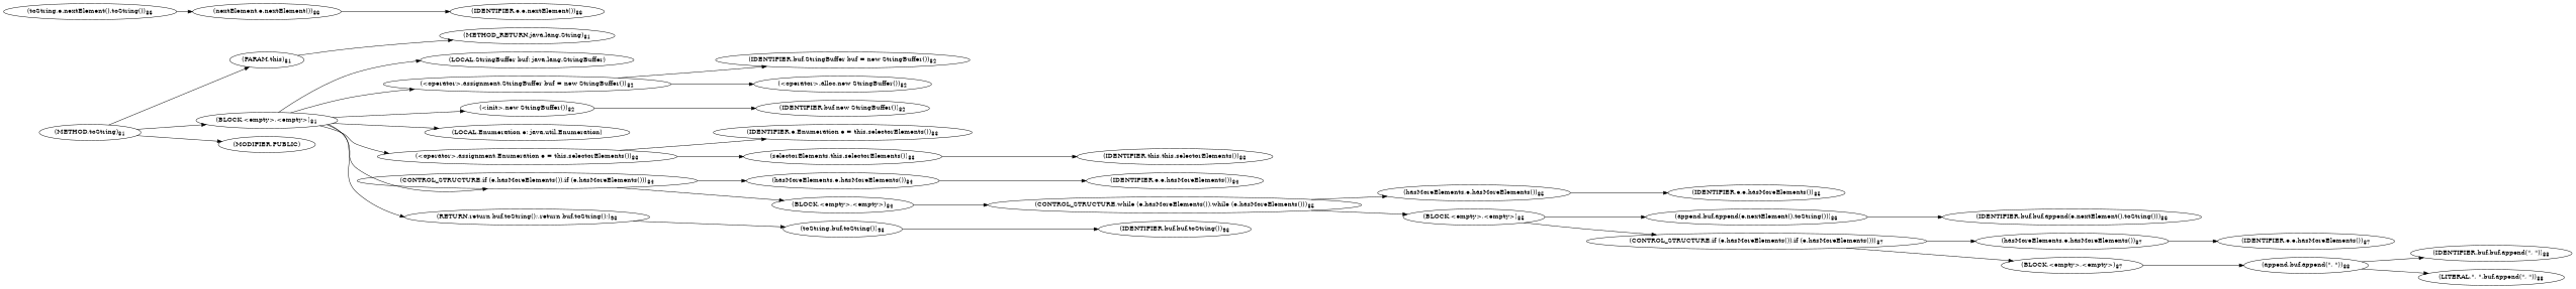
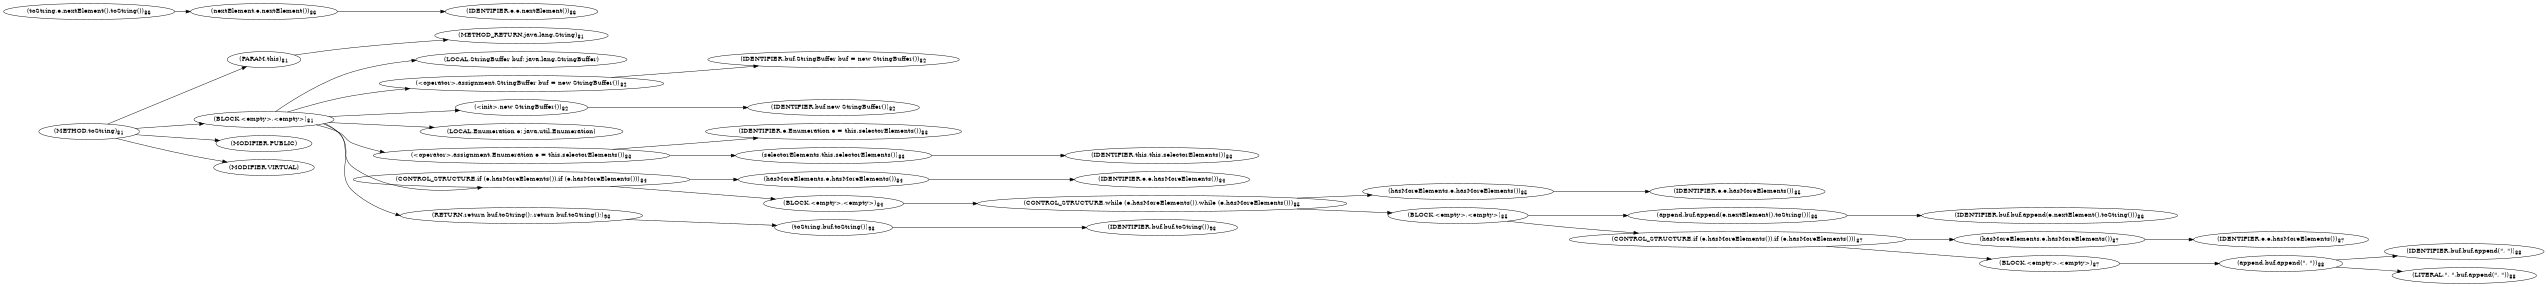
  digraph {
    rankdir=LR
    n1 [label=<(METHOD,toString)<SUB>81</SUB>>]
    n2 [label=<(PARAM,this)<SUB>81</SUB>>]
    n3 [label=<(BLOCK,&lt;empty&gt;,&lt;empty&gt;)<SUB>81</SUB>>]
    n4 [label=<(MODIFIER,PUBLIC)>]
+   n5 [label=<(MODIFIER,VIRTUAL)>]
    n6 [label=<(METHOD_RETURN,java.lang.String)<SUB>81</SUB>>]
    n7 [label=<(LOCAL,StringBuffer buf: java.lang.StringBuffer)>]
    n8 [label=<(&lt;operator&gt;.assignment,StringBuffer buf = new StringBuffer())<SUB>82</SUB>>]
    n9 [label=<(&lt;init&gt;,new StringBuffer())<SUB>82</SUB>>]
    n10 [label=<(LOCAL,Enumeration e: java.util.Enumeration)>]
    n11 [label=<(&lt;operator&gt;.assignment,Enumeration e = this.selectorElements())<SUB>83</SUB>>]
    n12 [label=<(CONTROL_STRUCTURE,if (e.hasMoreElements()),if (e.hasMoreElements()))<SUB>84</SUB>>]
    n13 [label=<(RETURN,return buf.toString();,return buf.toString();)<SUB>93</SUB>>]
    n14 [label=<(IDENTIFIER,buf,StringBuffer buf = new StringBuffer())<SUB>82</SUB>>]
-   n15 [label=<(&lt;operator&gt;.alloc,new StringBuffer())<SUB>82</SUB>>]
    n16 [label=<(IDENTIFIER,buf,new StringBuffer())<SUB>82</SUB>>]
    n17 [label=<(IDENTIFIER,e,Enumeration e = this.selectorElements())<SUB>83</SUB>>]
    n18 [label=<(selectorElements,this.selectorElements())<SUB>83</SUB>>]
    n19 [label=<(hasMoreElements,e.hasMoreElements())<SUB>84</SUB>>]
    n20 [label=<(BLOCK,&lt;empty&gt;,&lt;empty&gt;)<SUB>84</SUB>>]
    n21 [label=<(toString,buf.toString())<SUB>93</SUB>>]
    n22 [label=<(IDENTIFIER,this,this.selectorElements())<SUB>83</SUB>>]
    n23 [label=<(IDENTIFIER,e,e.hasMoreElements())<SUB>84</SUB>>]
    n24 [label=<(CONTROL_STRUCTURE,while (e.hasMoreElements()),while (e.hasMoreElements()))<SUB>85</SUB>>]
    n25 [label=<(hasMoreElements,e.hasMoreElements())<SUB>85</SUB>>]
    n26 [label=<(BLOCK,&lt;empty&gt;,&lt;empty&gt;)<SUB>85</SUB>>]
    n27 [label=<(IDENTIFIER,e,e.hasMoreElements())<SUB>85</SUB>>]
    n28 [label=<(append,buf.append(e.nextElement().toString()))<SUB>86</SUB>>]
    n29 [label=<(CONTROL_STRUCTURE,if (e.hasMoreElements()),if (e.hasMoreElements()))<SUB>87</SUB>>]
    n30 [label=<(IDENTIFIER,buf,buf.append(e.nextElement().toString()))<SUB>86</SUB>>]
    n31 [label=<(hasMoreElements,e.hasMoreElements())<SUB>87</SUB>>]
    n32 [label=<(BLOCK,&lt;empty&gt;,&lt;empty&gt;)<SUB>87</SUB>>]
    n33 [label=<(toString,e.nextElement().toString())<SUB>86</SUB>>]
    n34 [label=<(nextElement,e.nextElement())<SUB>86</SUB>>]
    n35 [label=<(IDENTIFIER,e,e.nextElement())<SUB>86</SUB>>]
    n36 [label=<(IDENTIFIER,e,e.hasMoreElements())<SUB>87</SUB>>]
    n37 [label=<(append,buf.append(&quot;, &quot;))<SUB>88</SUB>>]
    n38 [label=<(IDENTIFIER,buf,buf.append(&quot;, &quot;))<SUB>88</SUB>>]
    n39 [label=<(LITERAL,&quot;, &quot;,buf.append(&quot;, &quot;))<SUB>88</SUB>>]
    n40 [label=<(IDENTIFIER,buf,buf.toString())<SUB>93</SUB>>]
    n1 -> n2
    n1 -> n3
    n1 -> n4
+   n1 -> n5
    n2 -> n6
    n3 -> n7
    n3 -> n8
    n3 -> n9
    n3 -> n10
    n3 -> n11
    n3 -> n12
    n3 -> n13
    n8 -> n14
-   n8 -> n15
    n9 -> n16
    n11 -> n17
    n11 -> n18
    n12 -> n19
    n12 -> n20
    n13 -> n21
    n18 -> n22
    n19 -> n23
    n20 -> n24
    n21 -> n40
    n24 -> n25
    n24 -> n26
    n25 -> n27
    n26 -> n28
    n26 -> n29
    n28 -> n30
    n29 -> n31
    n29 -> n32
    n31 -> n36
    n32 -> n37
    n33 -> n34
    n34 -> n35
    n37 -> n38
    n37 -> n39
  }
